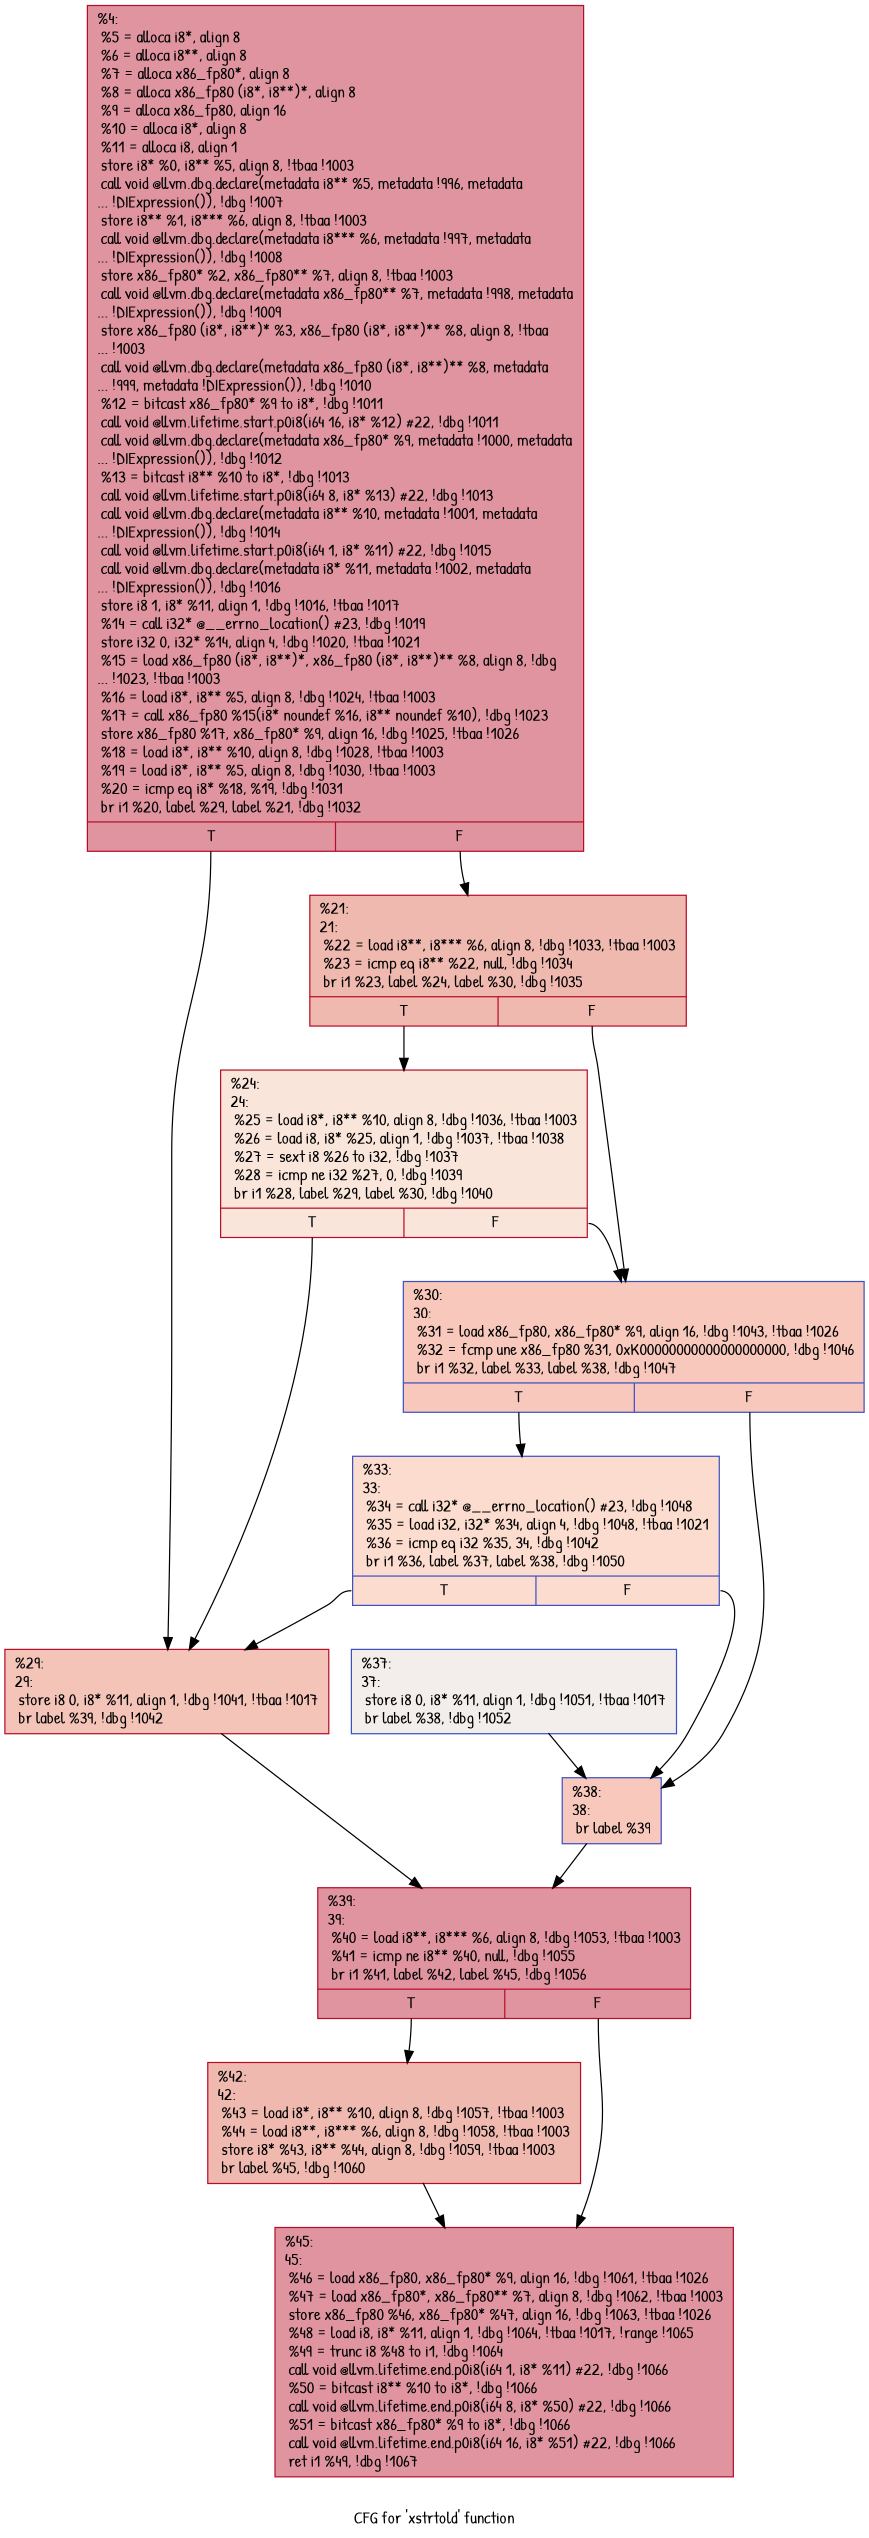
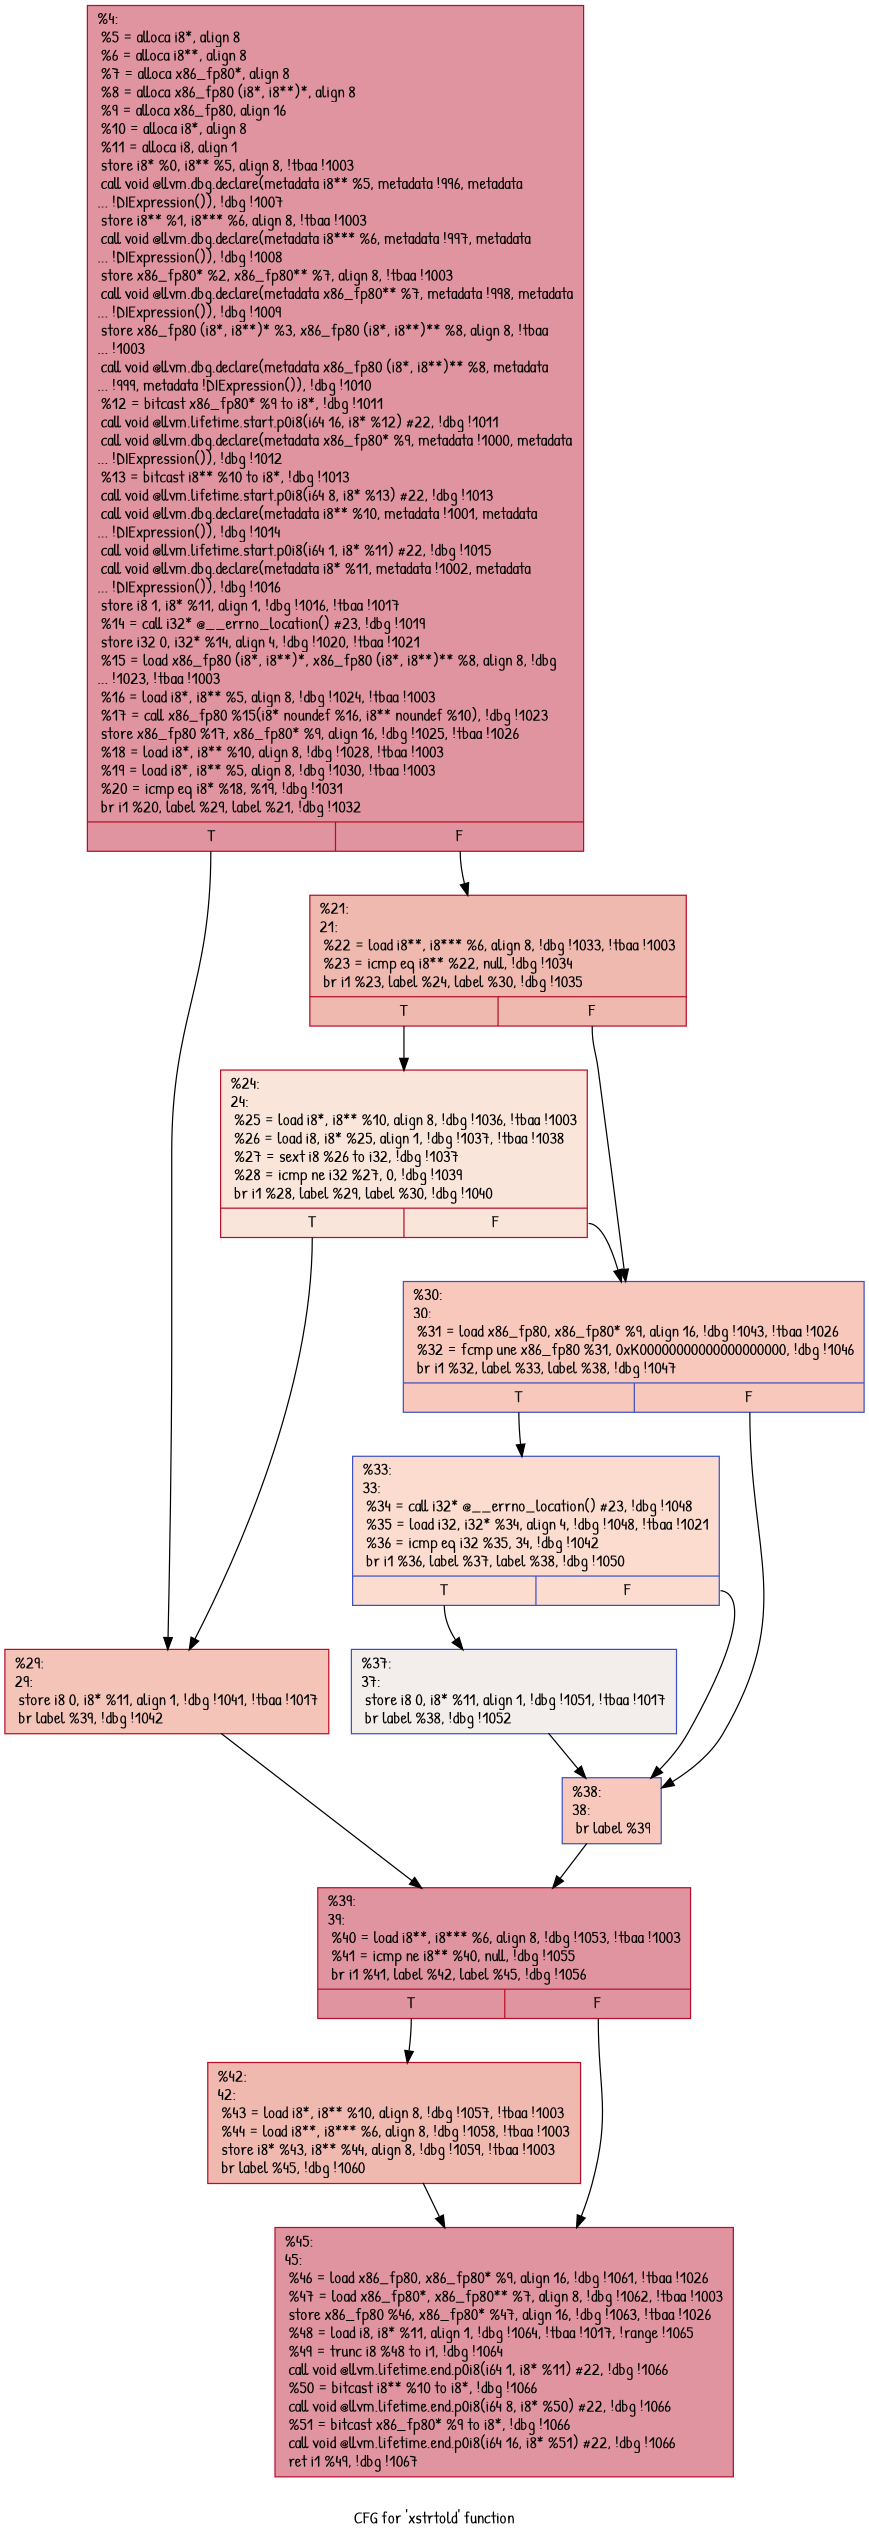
  digraph {
    fontname="Patrick Hand"
    label="CFG for 'xstrtold' function"
    node [color="#b70d28ff" fillcolor="#b70d2870" fontname="Patrick Hand" shape=record style=filled]
    edge [fontname="Patrick Hand" tailport=s0]
    n1 [label="{%4:\l  %5 = alloca i8*, align 8\l  %6 = alloca i8**, align 8\l  %7 = alloca x86_fp80*, align 8\l  %8 = alloca x86_fp80 (i8*, i8**)*, align 8\l  %9 = alloca x86_fp80, align 16\l  %10 = alloca i8*, align 8\l  %11 = alloca i8, align 1\l  store i8* %0, i8** %5, align 8, !tbaa !1003\l  call void @llvm.dbg.declare(metadata i8** %5, metadata !996, metadata\l... !DIExpression()), !dbg !1007\l  store i8** %1, i8*** %6, align 8, !tbaa !1003\l  call void @llvm.dbg.declare(metadata i8*** %6, metadata !997, metadata\l... !DIExpression()), !dbg !1008\l  store x86_fp80* %2, x86_fp80** %7, align 8, !tbaa !1003\l  call void @llvm.dbg.declare(metadata x86_fp80** %7, metadata !998, metadata\l... !DIExpression()), !dbg !1009\l  store x86_fp80 (i8*, i8**)* %3, x86_fp80 (i8*, i8**)** %8, align 8, !tbaa\l... !1003\l  call void @llvm.dbg.declare(metadata x86_fp80 (i8*, i8**)** %8, metadata\l... !999, metadata !DIExpression()), !dbg !1010\l  %12 = bitcast x86_fp80* %9 to i8*, !dbg !1011\l  call void @llvm.lifetime.start.p0i8(i64 16, i8* %12) #22, !dbg !1011\l  call void @llvm.dbg.declare(metadata x86_fp80* %9, metadata !1000, metadata\l... !DIExpression()), !dbg !1012\l  %13 = bitcast i8** %10 to i8*, !dbg !1013\l  call void @llvm.lifetime.start.p0i8(i64 8, i8* %13) #22, !dbg !1013\l  call void @llvm.dbg.declare(metadata i8** %10, metadata !1001, metadata\l... !DIExpression()), !dbg !1014\l  call void @llvm.lifetime.start.p0i8(i64 1, i8* %11) #22, !dbg !1015\l  call void @llvm.dbg.declare(metadata i8* %11, metadata !1002, metadata\l... !DIExpression()), !dbg !1016\l  store i8 1, i8* %11, align 1, !dbg !1016, !tbaa !1017\l  %14 = call i32* @__errno_location() #23, !dbg !1019\l  store i32 0, i32* %14, align 4, !dbg !1020, !tbaa !1021\l  %15 = load x86_fp80 (i8*, i8**)*, x86_fp80 (i8*, i8**)** %8, align 8, !dbg\l... !1023, !tbaa !1003\l  %16 = load i8*, i8** %5, align 8, !dbg !1024, !tbaa !1003\l  %17 = call x86_fp80 %15(i8* noundef %16, i8** noundef %10), !dbg !1023\l  store x86_fp80 %17, x86_fp80* %9, align 16, !dbg !1025, !tbaa !1026\l  %18 = load i8*, i8** %10, align 8, !dbg !1028, !tbaa !1003\l  %19 = load i8*, i8** %5, align 8, !dbg !1030, !tbaa !1003\l  %20 = icmp eq i8* %18, %19, !dbg !1031\l  br i1 %20, label %29, label %21, !dbg !1032\l|{<s0>T|<s1>F}}"]
    n2 [fillcolor="#e97a5f70" label="{%29:\l29:                                               \l  store i8 0, i8* %11, align 1, !dbg !1041, !tbaa !1017\l  br label %39, !dbg !1042\l}"]
    n3 [fillcolor="#de614d70" label="{%21:\l21:                                               \l  %22 = load i8**, i8*** %6, align 8, !dbg !1033, !tbaa !1003\l  %23 = icmp eq i8** %22, null, !dbg !1034\l  br i1 %23, label %24, label %30, !dbg !1035\l|{<s0>T|<s1>F}}"]
    n4 [label="{%39:\l39:                                               \l  %40 = load i8**, i8*** %6, align 8, !dbg !1053, !tbaa !1003\l  %41 = icmp ne i8** %40, null, !dbg !1055\l  br i1 %41, label %42, label %45, !dbg !1056\l|{<s0>T|<s1>F}}"]
    n5 [fillcolor="#f4c5ad70" label="{%24:\l24:                                               \l  %25 = load i8*, i8** %10, align 8, !dbg !1036, !tbaa !1003\l  %26 = load i8, i8* %25, align 1, !dbg !1037, !tbaa !1038\l  %27 = sext i8 %26 to i32, !dbg !1037\l  %28 = icmp ne i32 %27, 0, !dbg !1039\l  br i1 %28, label %29, label %30, !dbg !1040\l|{<s0>T|<s1>F}}"]
    n6 [color="#3d50c3ff" fillcolor="#ed836670" label="{%30:\l30:                                               \l  %31 = load x86_fp80, x86_fp80* %9, align 16, !dbg !1043, !tbaa !1026\l  %32 = fcmp une x86_fp80 %31, 0xK00000000000000000000, !dbg !1046\l  br i1 %32, label %33, label %38, !dbg !1047\l|{<s0>T|<s1>F}}"]
    n7 [fillcolor="#de614d70" label="{%42:\l42:                                               \l  %43 = load i8*, i8** %10, align 8, !dbg !1057, !tbaa !1003\l  %44 = load i8**, i8*** %6, align 8, !dbg !1058, !tbaa !1003\l  store i8* %43, i8** %44, align 8, !dbg !1059, !tbaa !1003\l  br label %45, !dbg !1060\l}"]
    n8 [label="{%45:\l45:                                               \l  %46 = load x86_fp80, x86_fp80* %9, align 16, !dbg !1061, !tbaa !1026\l  %47 = load x86_fp80*, x86_fp80** %7, align 8, !dbg !1062, !tbaa !1003\l  store x86_fp80 %46, x86_fp80* %47, align 16, !dbg !1063, !tbaa !1026\l  %48 = load i8, i8* %11, align 1, !dbg !1064, !tbaa !1017, !range !1065\l  %49 = trunc i8 %48 to i1, !dbg !1064\l  call void @llvm.lifetime.end.p0i8(i64 1, i8* %11) #22, !dbg !1066\l  %50 = bitcast i8** %10 to i8*, !dbg !1066\l  call void @llvm.lifetime.end.p0i8(i64 8, i8* %50) #22, !dbg !1066\l  %51 = bitcast x86_fp80* %9 to i8*, !dbg !1066\l  call void @llvm.lifetime.end.p0i8(i64 16, i8* %51) #22, !dbg !1066\l  ret i1 %49, !dbg !1067\l}"]
    n9 [color="#3d50c3ff" fillcolor="#f7af9170" label="{%33:\l33:                                               \l  %34 = call i32* @__errno_location() #23, !dbg !1048\l  %35 = load i32, i32* %34, align 4, !dbg !1048, !tbaa !1021\l  %36 = icmp eq i32 %35, 34, !dbg !1042\l  br i1 %36, label %37, label %38, !dbg !1050\l|{<s0>T|<s1>F}}"]
    n10 [color="#3d50c3ff" fillcolor="#ed836670" label="{%38:\l38:                                               \l  br label %39\l}"]
    n11 [color="#3d50c3ff" fillcolor="#e3d9d370" label="{%37:\l37:                                               \l  store i8 0, i8* %11, align 1, !dbg !1051, !tbaa !1017\l  br label %38, !dbg !1052\l}"]
    n1 -> n2
    n1 -> n3 [tailport=s1]
    n2 -> n4
    n3 -> n5
    n3 -> n6 [tailport=s1]
    n4 -> n7
    n4 -> n8 [tailport=s1]
    n5 -> n2
    n5 -> n6 [tailport=s1]
    n6 -> n9
    n6 -> n10 [tailport=s1]
    n7 -> n8
    n9 -> n10 [tailport=s1]
-   n9 -> n2
+   n9 -> n11
    n10 -> n4
    n11 -> n10
  }
